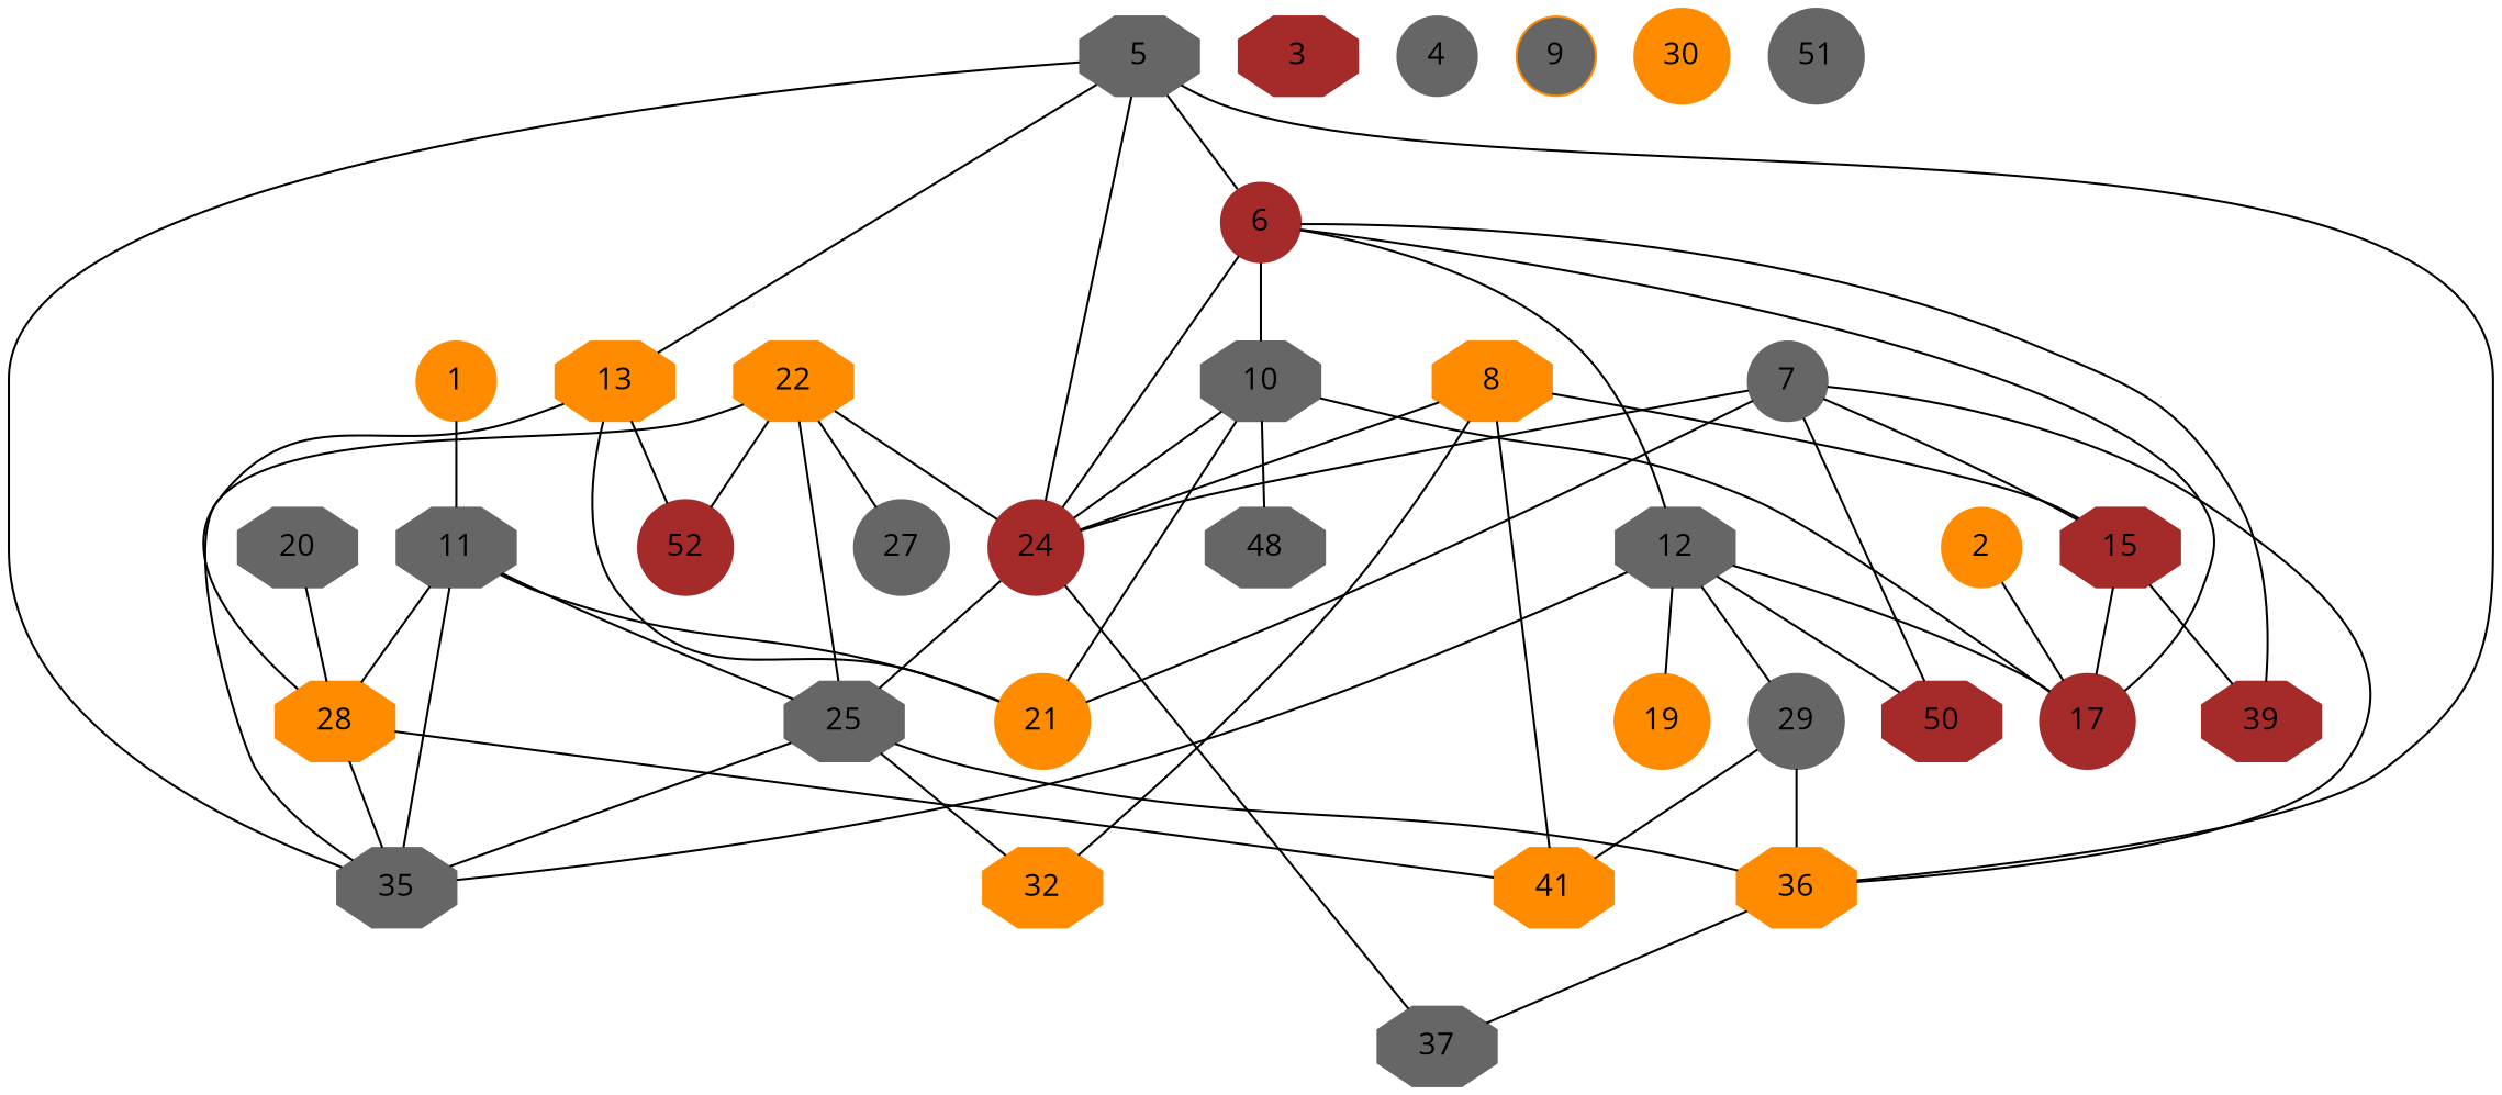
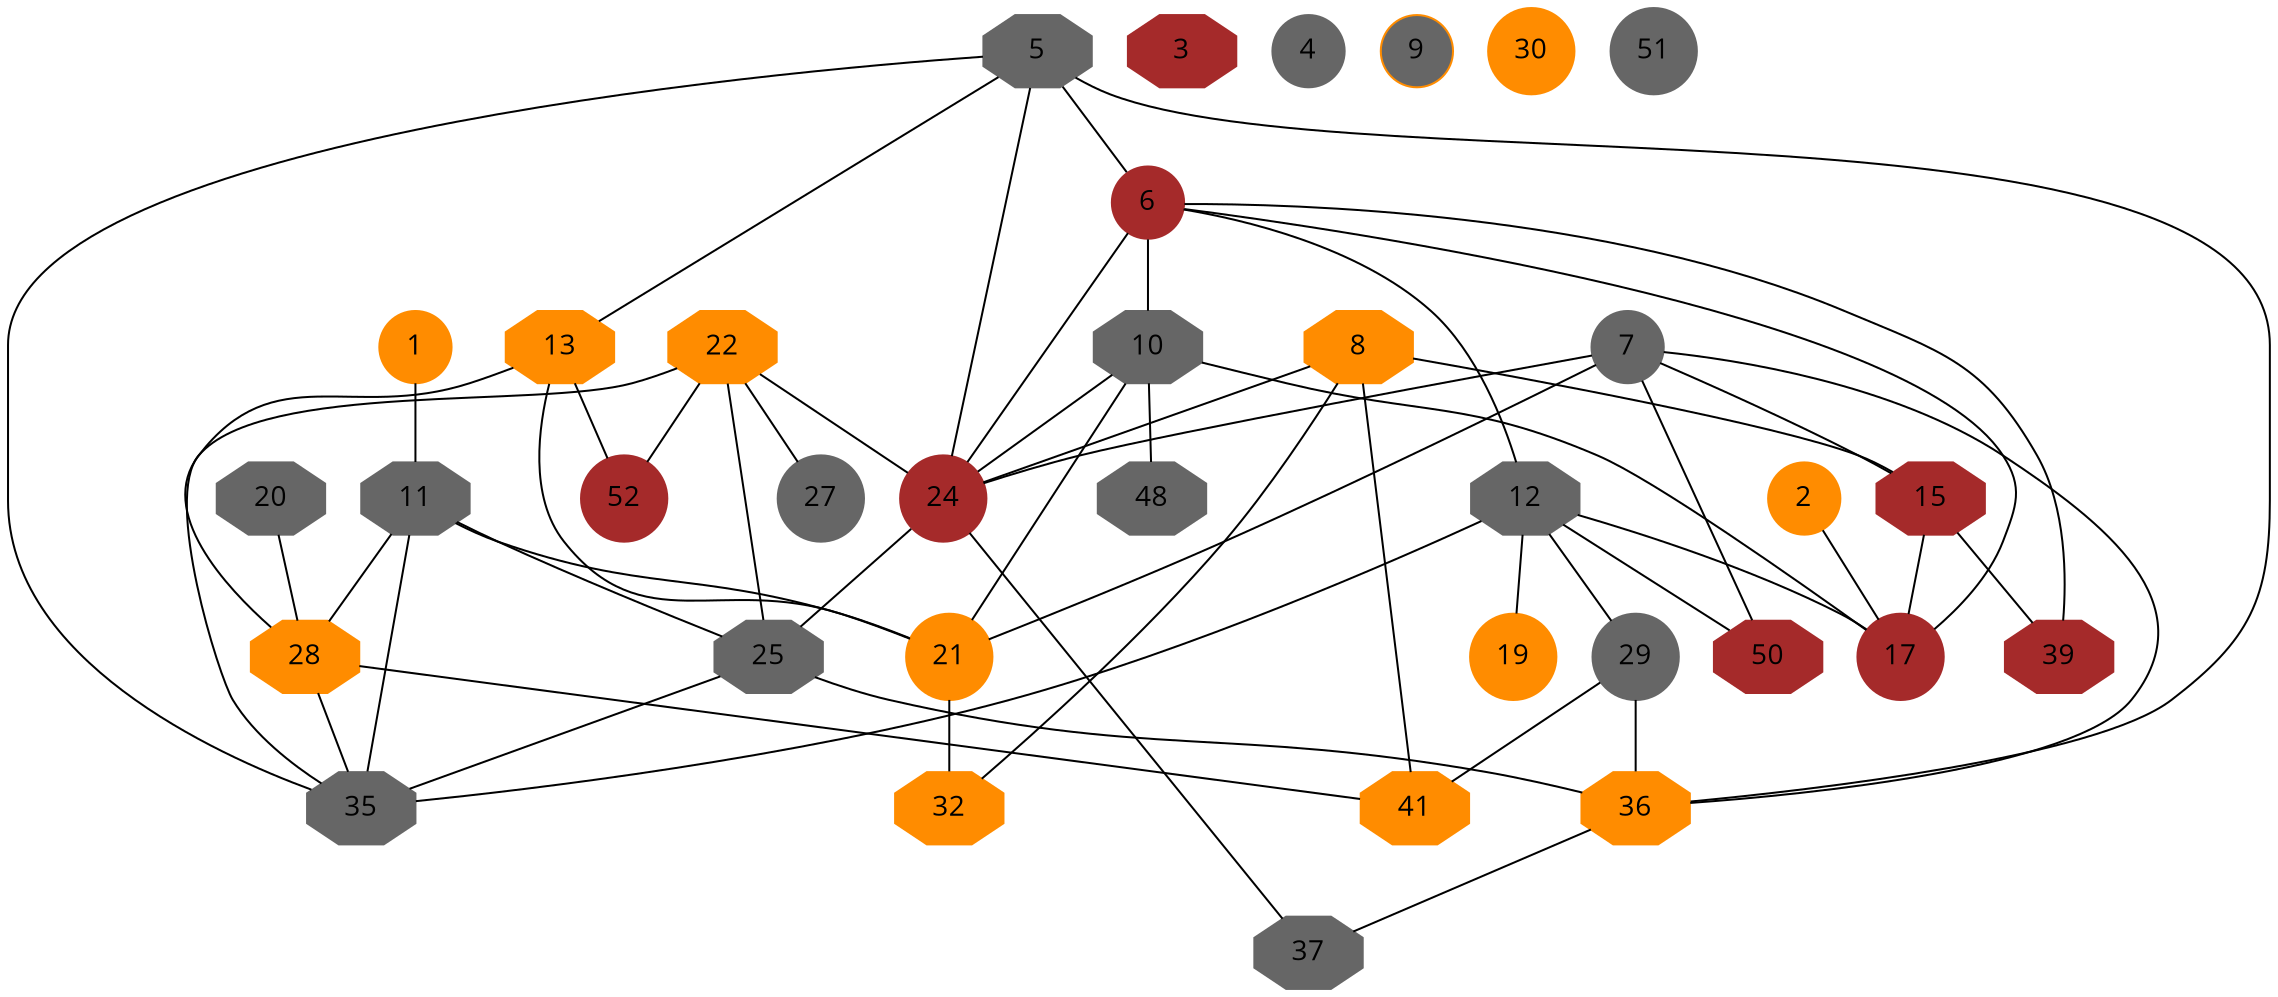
  graph {
    fontname="Open Sans"
    node [color=gray40 fontname="Open Sans" shape=octagon style=filled]
    edge [fontname="Open Sans"]
    11 [super="+31"]
    35 [super="+40"]
    21 [color=darkorange shape=circle super="+46"]
    25 [super="+55"]
    28 [color=darkorange super="+34"]
    1 [color=darkorange shape=circle]
    2 [color=darkorange shape=circle super="+14"]
    17 [color=brown shape=circle super="+38"]
    3 [color=brown]
    4 [shape=circle super="+23"]
    5 [super="+53"]
    6 [color=brown shape=circle super="+45"]
    13 [color=darkorange super="+18"]
    24 [color=brown shape=circle super="+42"]
    36 [color=darkorange super="+54"]
    10 [super="+44"]
    12 [super="+16"]
    39 [color=brown super="+49"]
    52 [color=brown shape=circle]
    37
    48
    19 [color=darkorange shape=circle super="+56"]
    50 [color=brown]
    29 [shape=circle]
    7 [shape=circle super="+43"]
    15 [color=brown super="+26"]
    8 [color=darkorange]
    32 [color=darkorange]
    41 [color=darkorange super="+47"]
    9 [color=darkorange fillcolor=gray40 shape=circle]
    20
    22 [color=darkorange super="+33"]
    27 [shape=circle]
    30 [color=darkorange shape=circle]
    51 [shape=circle]
    11 -- 35
    11 -- 21
    11 -- 25
    11 -- 28
    25 -- 35
    25 -- 36
-   25 -- 32
+   21 -- 32
    28 -- 35
    28 -- 41
    1 -- 11
    2 -- 17
    5 -- 35
    5 -- 6 [weight=2]
    5 -- 13
    5 -- 24
    5 -- 36
    6 -- 17
    6 -- 24
    6 -- 10 [weight=2]
    6 -- 12
    6 -- 39
    13 -- 21
    13 -- 28
    13 -- 52
    24 -- 25
    24 -- 37
    36 -- 37
    10 -- 21
    10 -- 17
    10 -- 24
    10 -- 48
    12 -- 35
    12 -- 17 [weight=2]
    12 -- 19
    12 -- 50
    12 -- 29
    29 -- 36
    29 -- 41
    7 -- 21
    7 -- 24 [weight=2]
    7 -- 36
    7 -- 50
    7 -- 15
    15 -- 17
    15 -- 39
    8 -- 24
    8 -- 15
    8 -- 32
    8 -- 41
    20 -- 28
    22 -- 35
    22 -- 25
    22 -- 24
    22 -- 52
    22 -- 27
  }
